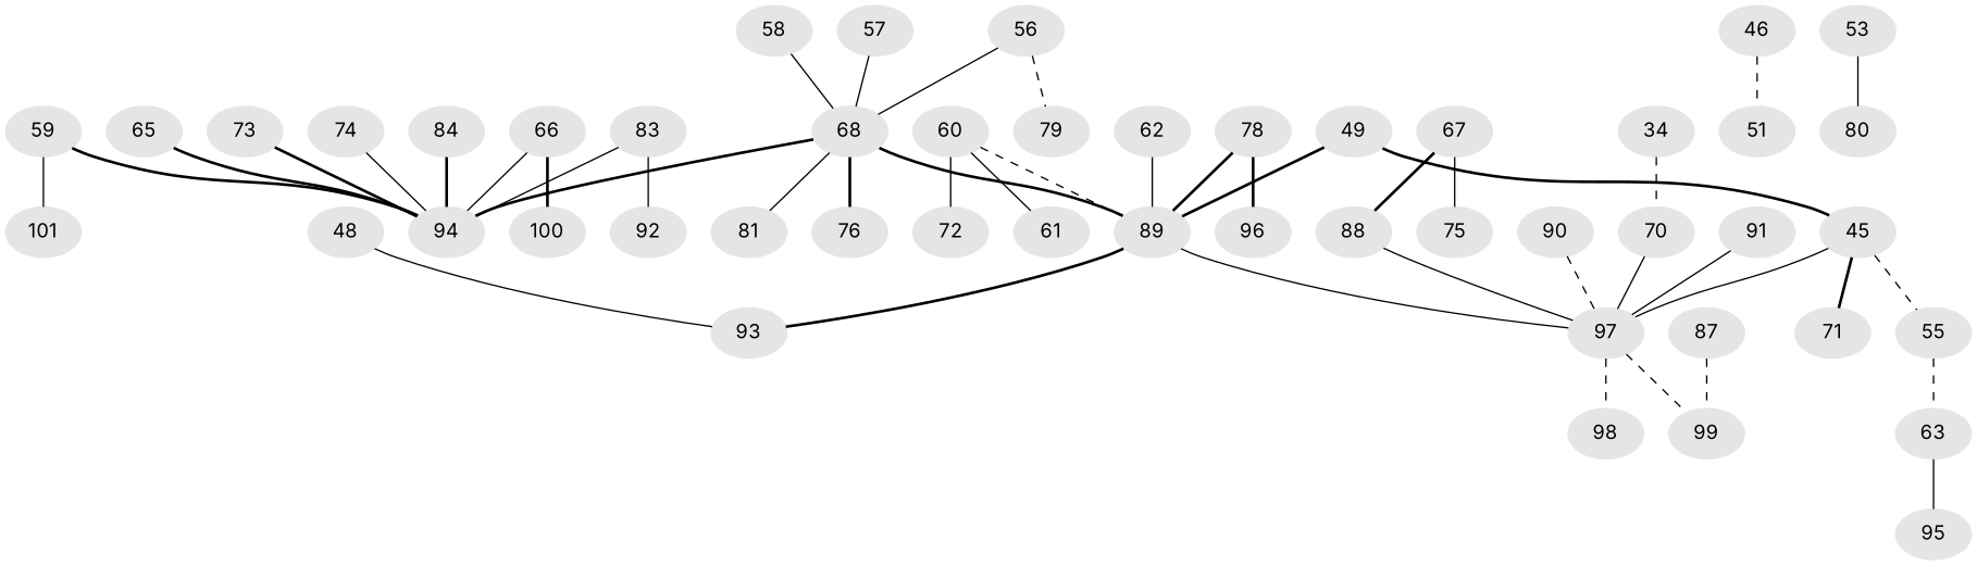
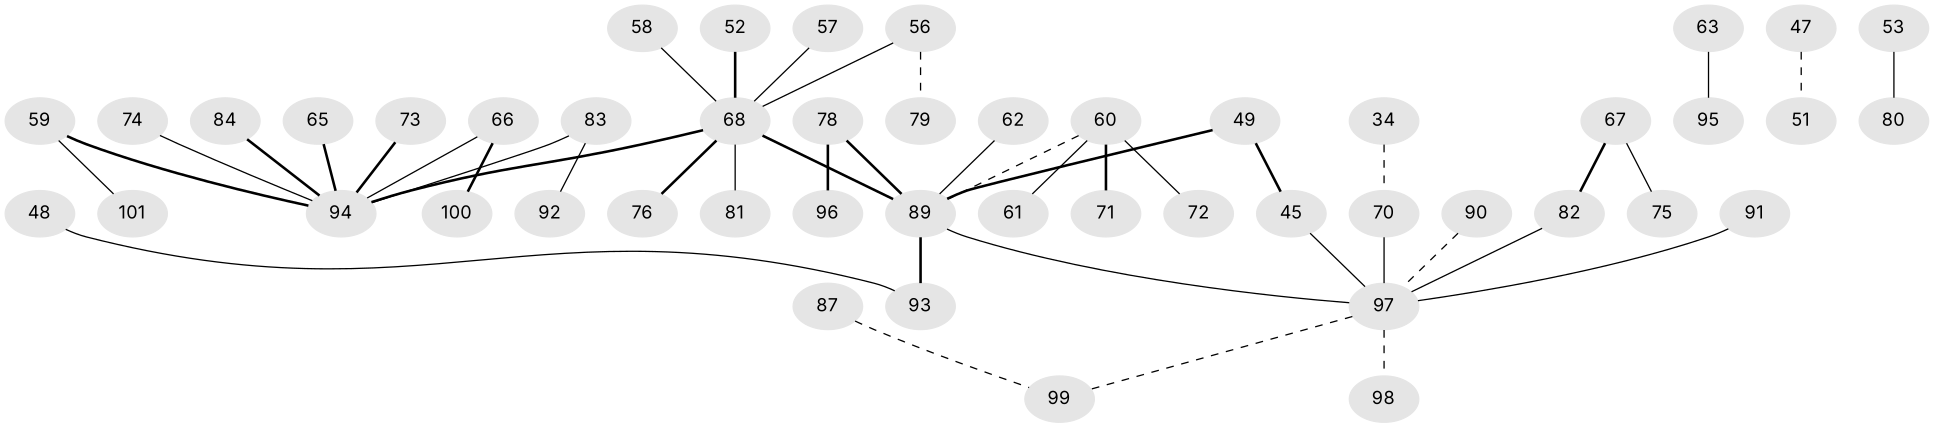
  graph {
    fontname=Inter
    node [color=gray90 fontname=Inter style=filled]
    edge [fontname=Inter style=solid]
    45
-   55
    97 [super="+33+24+29+32"]
    63
    99 [super="+86"]
    98
-   47 [label=46]
+   47
    51
    94 [super="+69+23+31+39+36"]
    48
    93
    49
    89 [super="+8+64+10+14+16+18+38+85+40+43"]
    53
    80
    68 [super="+3+19+22+2+11+27"]
    76 [super="+13"]
    81
+   52
    70 [super="+37+44"]
    n21 [label=34]
    95
    56 [super="+25"]
    79
    57
    58 [super="+41"]
    59
    101
    60 [super="+46+50"]
    61
    71
    n32 [label=72]
    62
    65
    66
    100
    67
    75
-   88 [super="+42"]
+   88 [super="+42" label=82]
    73
    74
    78
    96
    83
    92
    84
    87
    90
    91
-   45 -- 55 [style=dashed]
    45 -- 97
-   55 -- 63 [style=dashed]
    97 -- 99 [style=dashed]
    97 -- 98 [style=dashed]
    63 -- 95
    47 -- 51 [style=dashed]
    48 -- 93
    49 -- 45 [style=bold]
    49 -- 89 [style=bold]
    89 -- 97
    89 -- 93 [style=bold]
    53 -- 80
    68 -- 94 [style=bold]
    68 -- 89 [style=bold]
    68 -- 76 [style=bold]
    68 -- 81
+   52 -- 68 [style=bold]
    70 -- 97
    n21 -- 70 [style=dashed]
    56 -- 68
    56 -- 79 [style=dashed]
    57 -- 68
    58 -- 68
    59 -- 94 [style=bold]
    59 -- 101
    60 -- 89 [style=dashed]
    60 -- 61
-   45 -- 71 [style=bold]
+   60 -- 71 [style=bold]
    60 -- n32
    62 -- 89
    65 -- 94 [style=bold]
    66 -- 94
    66 -- 100 [style=bold]
    67 -- 75
    67 -- 88 [style=bold]
    88 -- 97
    73 -- 94 [style=bold]
    74 -- 94
    78 -- 89 [style=bold]
    78 -- 96 [style=bold]
    83 -- 94
    83 -- 92
    84 -- 94 [style=bold]
    87 -- 99 [style=dashed]
    90 -- 97 [style=dashed]
    91 -- 97
  }
